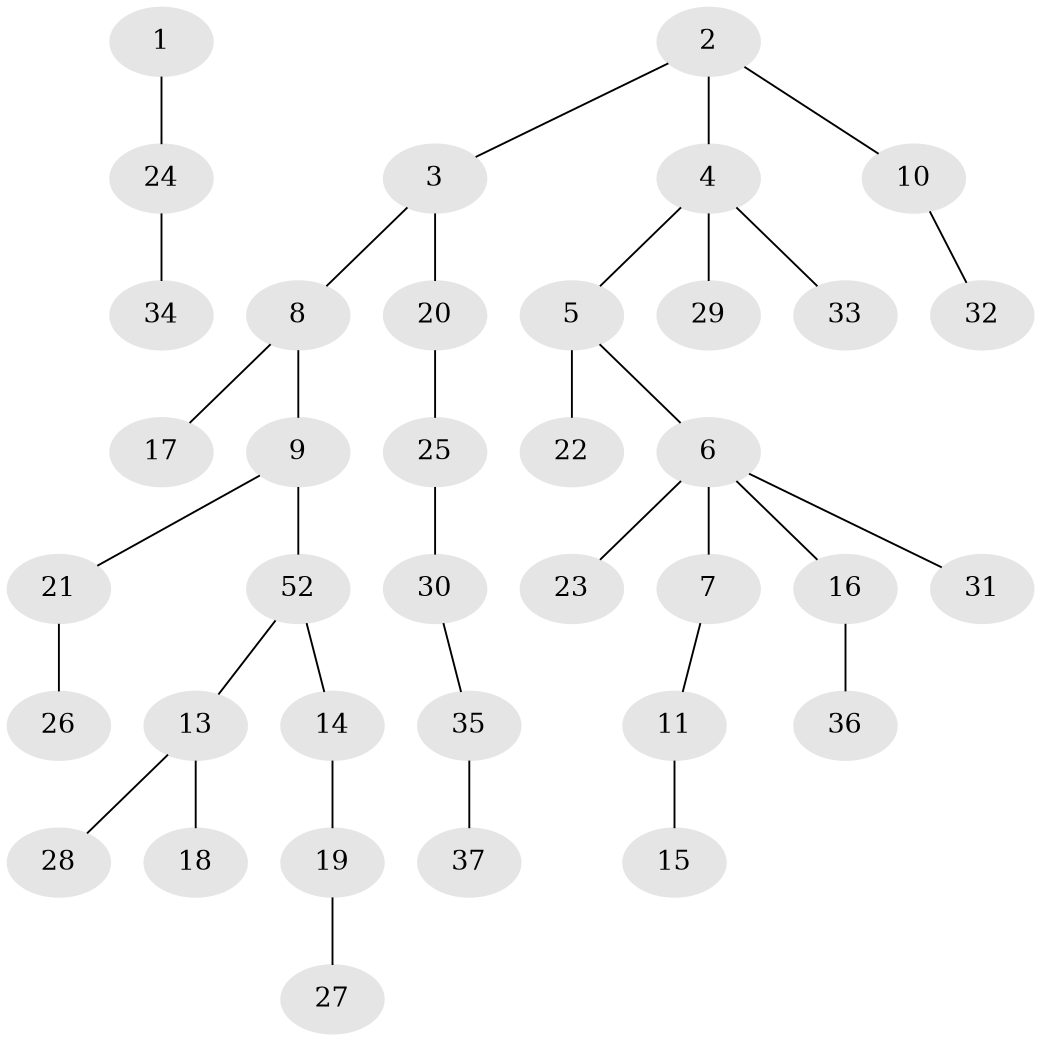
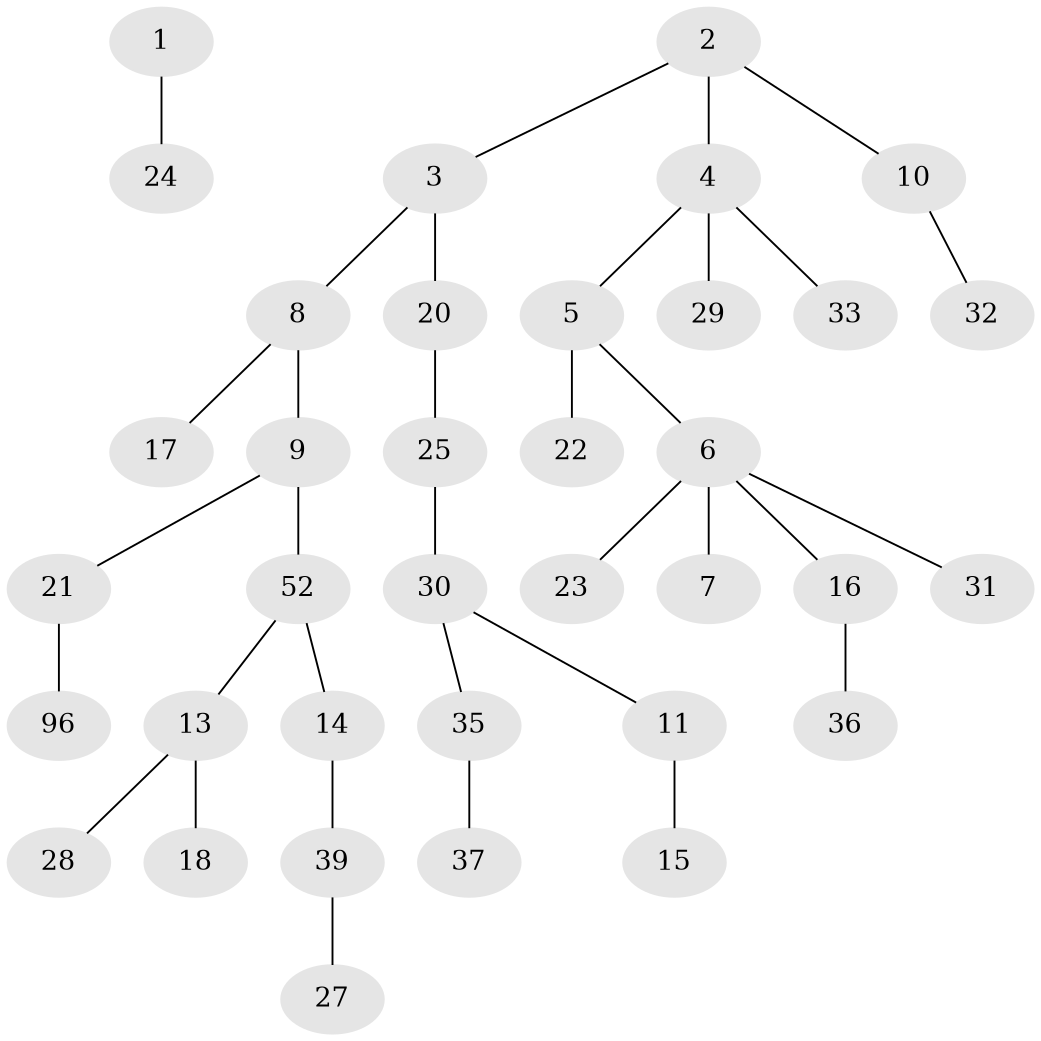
  graph {
    node [color=gray90 style=filled]
    edge [weight=1.0]
    1
    24
    2
    3
    4
    10
-   34
    8
    20
    5
    29
    33
    32
    9
    17
    25
    6
    22
    7
    16
    31
    23
    11
    36
    15
    n26 [label=52]
    21
    13
    14
-   26
+   26 [label=96]
    18
    28
-   19
+   19 [label=39]
    27
    30
    35
    37
    1 -- 24
-   24 -- 34
    2 -- 3
    2 -- 4
    2 -- 10
    3 -- 8
    3 -- 20 [weight=3.0]
    4 -- 5
    4 -- 29
    4 -- 33
    10 -- 32
    8 -- 9
    8 -- 17
    20 -- 25
    5 -- 6
    5 -- 22
    9 -- n26
    9 -- 21
    25 -- 30
    6 -- 7
    6 -- 16
    6 -- 31 [weight=2.0]
    6 -- 23 [weight=2.0]
-   7 -- 11
+   30 -- 11
    16 -- 36
    11 -- 15
    n26 -- 13
    n26 -- 14
    21 -- 26 [weight=2.0]
    13 -- 18
    13 -- 28
    14 -- 19
    19 -- 27 [weight=2.0]
    30 -- 35
    35 -- 37
  }
